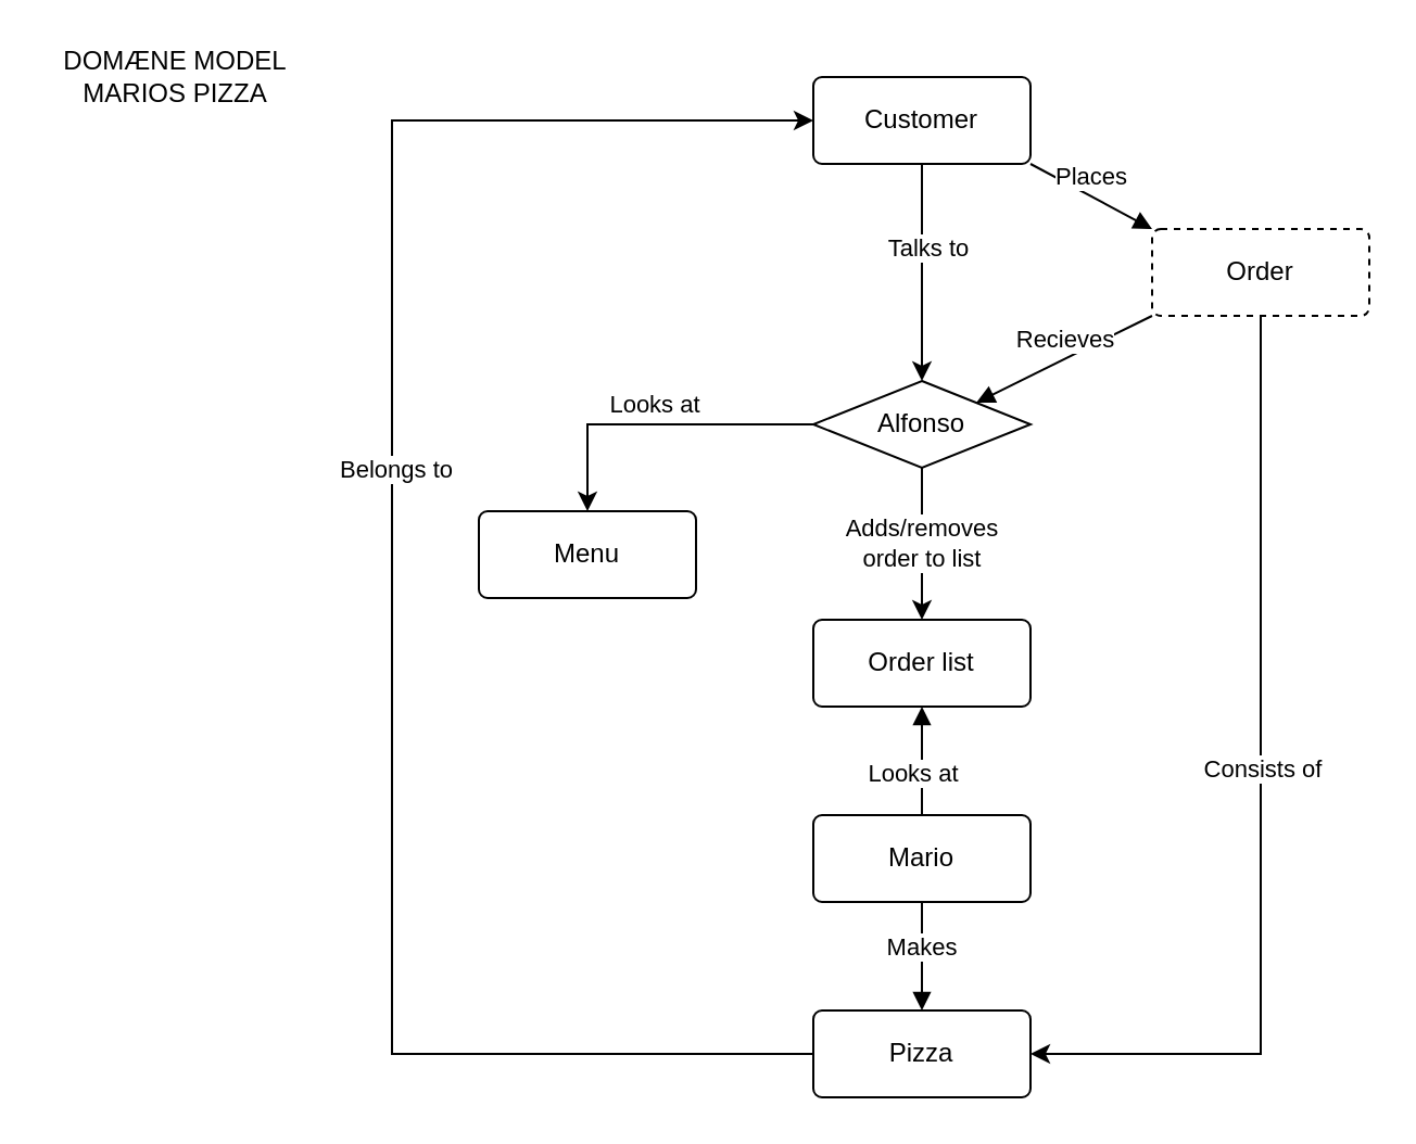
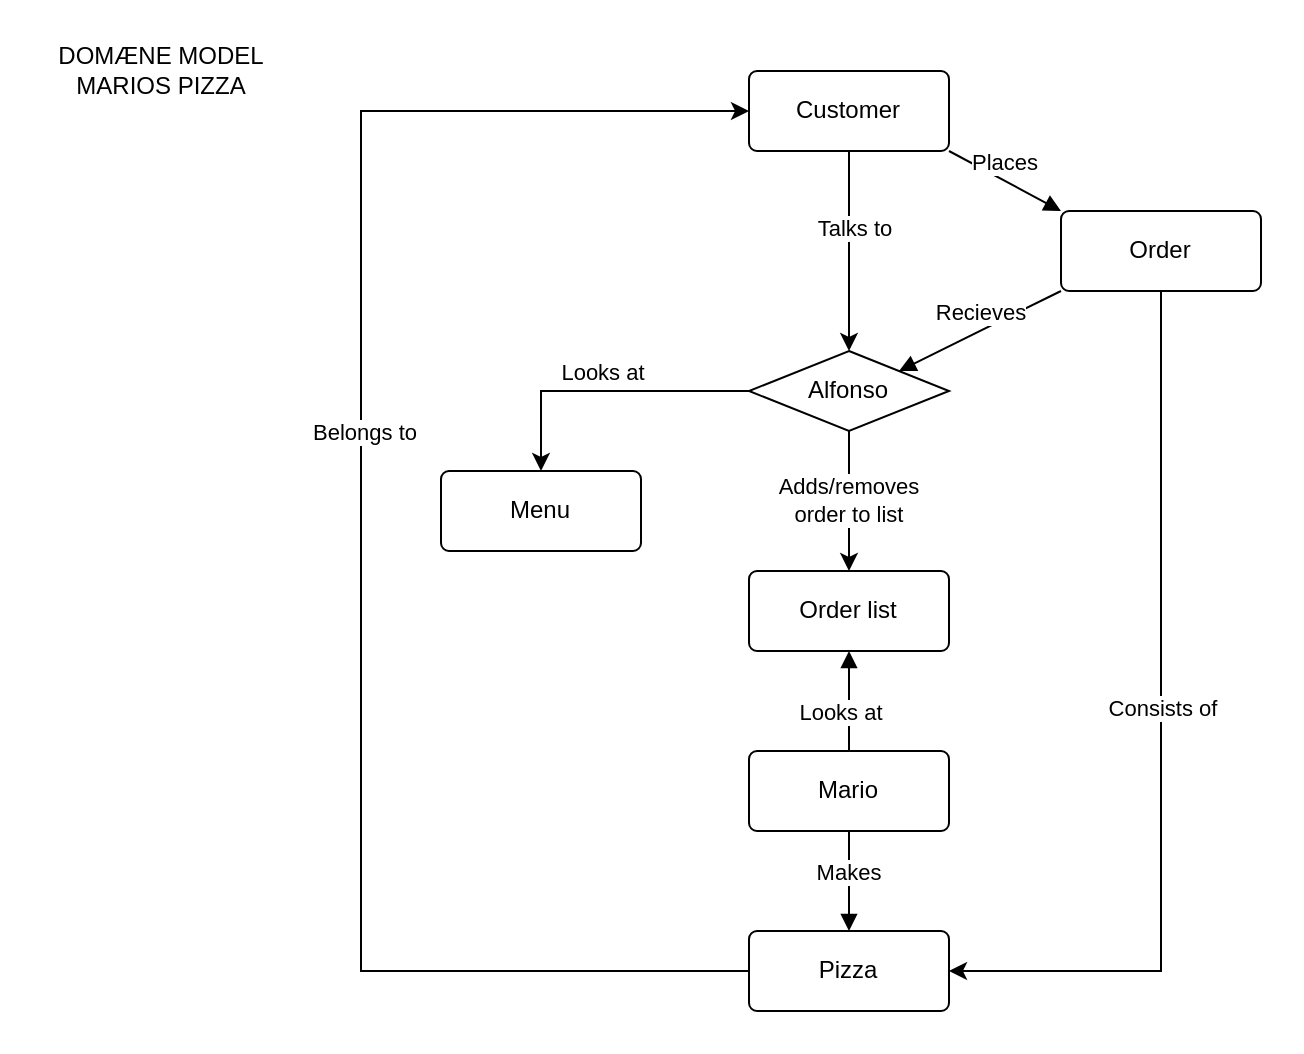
  <mxCell id="0" />
  <mxCell id="1" parent="0" />
  <mxCell id="2" value="" style="edgeStyle=orthogonalEdgeStyle;rounded=0;orthogonalLoop=1;jettySize=auto;html=1;" edge="1" parent="1" source="4" target="11"><mxGeometry relative="1" as="geometry" /></mxCell>
  <mxCell id="3" value="Talks to" style="edgeLabel;html=1;align=center;verticalAlign=middle;resizable=0;points=[];" vertex="1" connectable="0" parent="2"><mxGeometry x="-0.24" y="2" relative="1" as="geometry"><mxPoint as="offset" /></mxGeometry></mxCell>
  <mxCell id="4" value="Customer" style="rounded=1;arcSize=10;whiteSpace=wrap;html=1;align=center;" vertex="1" parent="1"><mxGeometry x="374" y="35" width="100" height="40" as="geometry" /></mxCell>
  <mxCell id="5" style="edgeStyle=orthogonalEdgeStyle;rounded=0;orthogonalLoop=1;jettySize=auto;html=1;entryX=1;entryY=0.5;entryDx=0;entryDy=0;" edge="1" parent="1" source="7" target="19"><mxGeometry relative="1" as="geometry"><Array as="points"><mxPoint x="580" y="485" /></Array></mxGeometry></mxCell>
  <mxCell id="6" value="Consists of" style="edgeLabel;html=1;align=center;verticalAlign=middle;resizable=0;points=[];" vertex="1" connectable="0" parent="5"><mxGeometry x="-0.067" relative="1" as="geometry"><mxPoint as="offset" /></mxGeometry></mxCell>
- <mxCell id="7" value="Order" style="rounded=1;arcSize=10;whiteSpace=wrap;html=1;align=center;dashed=1;" vertex="1" parent="1"><mxGeometry x="530" y="105" width="100" height="40" as="geometry" /></mxCell>
+ <mxCell id="7" value="Order" style="rounded=1;arcSize=10;whiteSpace=wrap;html=1;align=center;" vertex="1" parent="1"><mxGeometry x="530" y="105" width="100" height="40" as="geometry" /></mxCell>
  <mxCell id="8" value="Adds/removes &lt;br&gt;order to list" style="edgeStyle=orthogonalEdgeStyle;rounded=0;orthogonalLoop=1;jettySize=auto;html=1;exitX=0.5;exitY=1;exitDx=0;exitDy=0;entryX=0.5;entryY=0;entryDx=0;entryDy=0;" edge="1" parent="1" source="11" target="14"><mxGeometry relative="1" as="geometry" /></mxCell>
  <mxCell id="9" style="edgeStyle=orthogonalEdgeStyle;rounded=0;orthogonalLoop=1;jettySize=auto;html=1;entryX=0.5;entryY=0;entryDx=0;entryDy=0;" edge="1" parent="1" source="11" target="23"><mxGeometry relative="1" as="geometry" /></mxCell>
  <mxCell id="10" value="Looks at" style="edgeLabel;html=1;align=center;verticalAlign=middle;resizable=0;points=[];" vertex="1" connectable="0" parent="9"><mxGeometry x="0.014" y="3" relative="1" as="geometry"><mxPoint x="-1" y="-13" as="offset" /></mxGeometry></mxCell>
  <mxCell id="11" value="&lt;div&gt;Alfonso&lt;/div&gt;" style="rhombus;arcSize=10;whiteSpace=wrap;html=1;align=center;" vertex="1" parent="1"><mxGeometry x="374" y="175" width="100" height="40" as="geometry" /></mxCell>
  <mxCell id="12" value="Recieves" style="html=1;verticalAlign=bottom;endArrow=block;rounded=0;exitX=0;exitY=1;exitDx=0;exitDy=0;entryX=1;entryY=0;entryDx=0;entryDy=0;" edge="1" parent="1" source="7" target="11"><mxGeometry width="80" relative="1" as="geometry"><mxPoint x="380" y="285" as="sourcePoint" /><mxPoint x="530" y="205" as="targetPoint" /></mxGeometry></mxCell>
  <mxCell id="13" value="Places" style="html=1;verticalAlign=bottom;endArrow=block;rounded=0;exitX=1;exitY=1;exitDx=0;exitDy=0;entryX=0;entryY=0;entryDx=0;entryDy=0;" edge="1" parent="1" source="4" target="7"><mxGeometry width="80" relative="1" as="geometry"><mxPoint x="380" y="285" as="sourcePoint" /><mxPoint x="460" y="285" as="targetPoint" /></mxGeometry></mxCell>
  <mxCell id="14" value="&lt;div&gt;Order list&lt;br&gt;&lt;/div&gt;" style="rounded=1;arcSize=10;whiteSpace=wrap;html=1;align=center;" vertex="1" parent="1"><mxGeometry x="374" y="285" width="100" height="40" as="geometry" /></mxCell>
  <mxCell id="15" value="" style="html=1;verticalAlign=bottom;endArrow=none;rounded=0;" edge="1" parent="1" target="14"><mxGeometry width="80" relative="1" as="geometry"><mxPoint x="380" y="285" as="sourcePoint" /><mxPoint x="460" y="285" as="targetPoint" /></mxGeometry></mxCell>
  <mxCell id="16" value="Mario" style="rounded=1;arcSize=10;whiteSpace=wrap;html=1;align=center;" vertex="1" parent="1"><mxGeometry x="374" y="375" width="100" height="40" as="geometry" /></mxCell>
  <mxCell id="17" style="edgeStyle=orthogonalEdgeStyle;rounded=0;orthogonalLoop=1;jettySize=auto;html=1;exitX=0;exitY=0.5;exitDx=0;exitDy=0;entryX=0;entryY=0.5;entryDx=0;entryDy=0;" edge="1" parent="1" source="19" target="4"><mxGeometry relative="1" as="geometry"><Array as="points"><mxPoint x="180" y="485" /><mxPoint x="180" y="55" /></Array></mxGeometry></mxCell>
  <mxCell id="18" value="Belongs to" style="edgeLabel;html=1;align=center;verticalAlign=middle;resizable=0;points=[];" vertex="1" connectable="0" parent="17"><mxGeometry x="0.135" y="-1" relative="1" as="geometry"><mxPoint as="offset" /></mxGeometry></mxCell>
  <mxCell id="19" value="Pizza" style="rounded=1;arcSize=10;whiteSpace=wrap;html=1;align=center;" vertex="1" parent="1"><mxGeometry x="374" y="465" width="100" height="40" as="geometry" /></mxCell>
  <mxCell id="20" value="Looks at" style="html=1;verticalAlign=bottom;endArrow=block;rounded=0;exitX=0.5;exitY=0;exitDx=0;exitDy=0;entryX=0.5;entryY=1;entryDx=0;entryDy=0;" edge="1" parent="1" source="16" target="14"><mxGeometry x="-0.6" y="4" width="80" relative="1" as="geometry"><mxPoint x="270" y="365" as="sourcePoint" /><mxPoint x="350" y="365" as="targetPoint" /><mxPoint as="offset" /></mxGeometry></mxCell>
  <mxCell id="21" value="Makes" style="html=1;verticalAlign=bottom;endArrow=block;rounded=0;exitX=0.5;exitY=1;exitDx=0;exitDy=0;entryX=0.5;entryY=0;entryDx=0;entryDy=0;" edge="1" parent="1" source="16" target="19"><mxGeometry x="0.2" width="80" relative="1" as="geometry"><mxPoint x="434" y="385" as="sourcePoint" /><mxPoint x="510" y="425" as="targetPoint" /><mxPoint as="offset" /></mxGeometry></mxCell>
  <mxCell id="22" value="DOMÆNE MODEL&lt;br&gt;MARIOS PIZZA" style="text;html=1;align=center;verticalAlign=middle;resizable=0;points=[];autosize=1;strokeColor=none;fillColor=none;" vertex="1" parent="1"><mxGeometry x="20" y="20" width="120" height="30" as="geometry" /></mxCell>
  <mxCell id="23" value="Menu" style="rounded=1;arcSize=10;whiteSpace=wrap;html=1;align=center;" vertex="1" parent="1"><mxGeometry x="220" y="235" width="100" height="40" as="geometry" /></mxCell>
